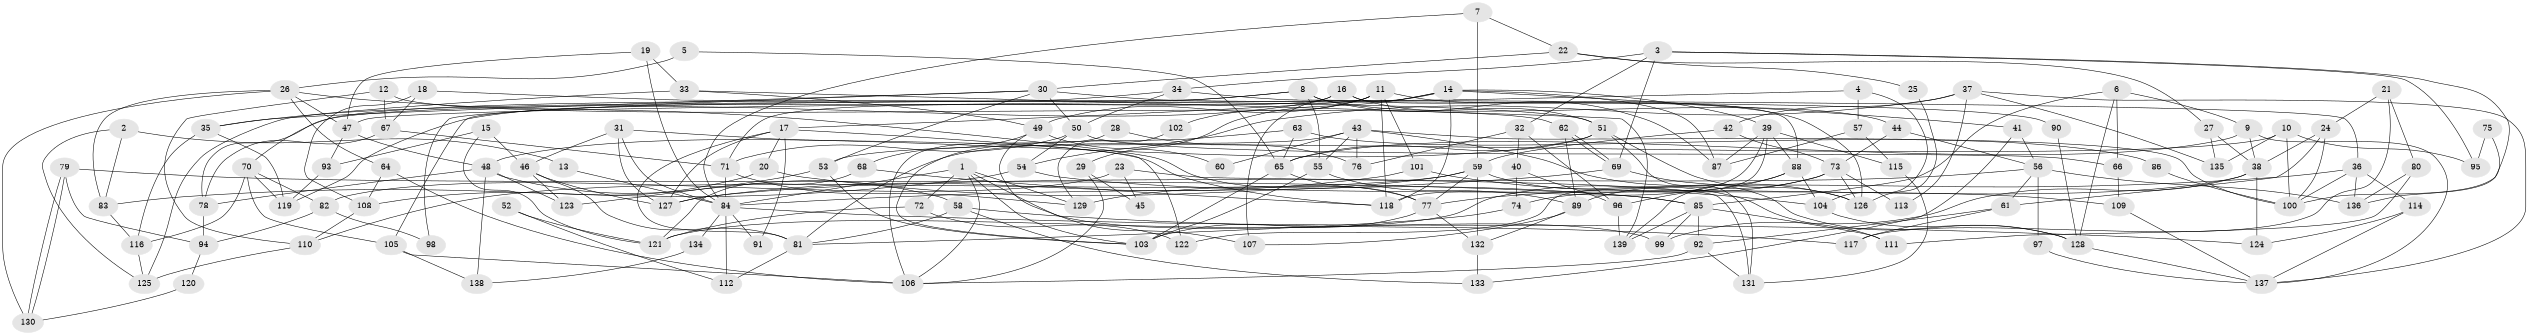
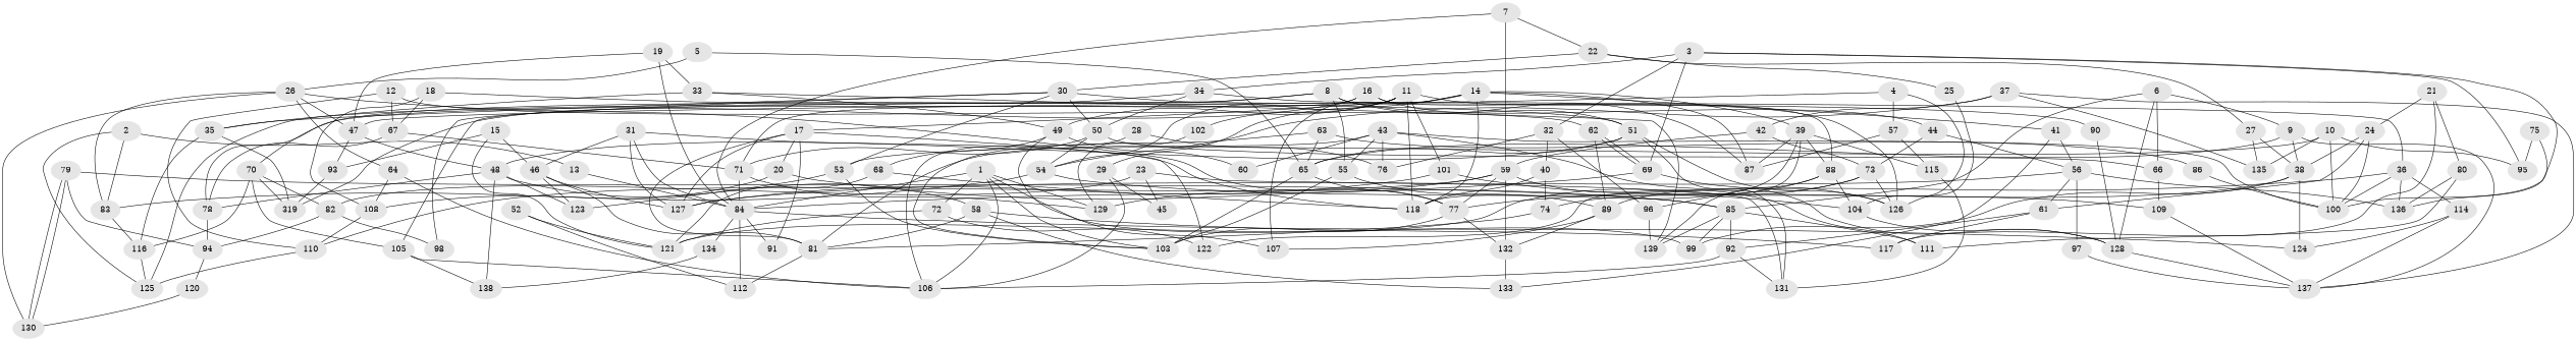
  graph {
    node [color=gray90 style=filled]
    1
    72
    84
    99
    103
    106
    129
    121
    122
    91
    124
    112
    134
    2
    13
    83
    125
    116
    3
    32
    34
    69
    95
    100
    76
    40
    96
    50
    36
    128
    4
    47
    57
    104
    93
    48
    87
    115
    5
    26
    65
    64
    77
    130
    6
    9
    66
    85
    38
    137
    109
    139
    111
    92
    7
    22
    59
    25
    27
    30
    110
    132
    8
    44
    55
    70
    105
    56
    73
    89
-   119
+   119 [label=319]
    82
    138
    74
    10
    53
    135
    123
    11
    17
    49
    54
    101
    102
    118
    126
    20
    81
    127
    107
    60
    68
    12
    62
    67
    78
    71
    58
    117
    133
    14
    29
    39
    41
    45
    88
    94
    15
    46
    16
    51
    131
    108
    18
    19
    33
    35
    21
    24
    80
    61
    136
    90
    98
    23
    28
    31
    114
    37
    42
-   113
    97
    43
    52
    63
    86
    75
    120
    79
    1 -- 72
    1 -- 84
    1 -- 99
    1 -- 103
    1 -- 106
    1 -- 129
    72 -- 121
    72 -- 122
    84 -- 91
    84 -- 124
    84 -- 112
    84 -- 134
    134 -- 138
    2 -- 13
    2 -- 83
    2 -- 125
    13 -- 84
    83 -- 116
    116 -- 125
    3 -- 32
    3 -- 34
    3 -- 69
    3 -- 95
    3 -- 100
    32 -- 76
    32 -- 40
    32 -- 96
    34 -- 125
    34 -- 50
    34 -- 36
    69 -- 84
    69 -- 128
    40 -- 74
-   40 -- 96
+   40 -- 118
    96 -- 139
    50 -- 66
    50 -- 54
    50 -- 71
    36 -- 100
    36 -- 77
    36 -- 136
    36 -- 114
    128 -- 137
    4 -- 47
    4 -- 57
    4 -- 104
    47 -- 93
    47 -- 48
    57 -- 87
    57 -- 115
    104 -- 128
    93 -- 119
    48 -- 138
    48 -- 123
    48 -- 78
    48 -- 58
    115 -- 131
    5 -- 26
    5 -- 65
    26 -- 83
    26 -- 47
    26 -- 64
    26 -- 77
    26 -- 130
    65 -- 103
    65 -- 77
    64 -- 106
    64 -- 108
    77 -- 103
    77 -- 132
    6 -- 128
    6 -- 9
    6 -- 66
    6 -- 85
    9 -- 65
    9 -- 38
    9 -- 137
    66 -- 109
    85 -- 99
    85 -- 139
    85 -- 111
    85 -- 92
    38 -- 99
    38 -- 124
    38 -- 74
    109 -- 137
    92 -- 106
    92 -- 131
    7 -- 84
    7 -- 22
    7 -- 59
    22 -- 25
    22 -- 27
    22 -- 30
    59 -- 129
    59 -- 77
    59 -- 111
    59 -- 110
    59 -- 132
    25 -- 126
    27 -- 38
    27 -- 135
    30 -- 50
    30 -- 53
    30 -- 35
    30 -- 90
    30 -- 98
    110 -- 125
    132 -- 133
    8 -- 87
    8 -- 44
    8 -- 55
    8 -- 70
    8 -- 105
    44 -- 56
    44 -- 73
    55 -- 103
    55 -- 89
    70 -- 116
    70 -- 105
    70 -- 119
    70 -- 82
    105 -- 106
    105 -- 138
    56 -- 127
    56 -- 61
    56 -- 136
    56 -- 97
    73 -- 121
    73 -- 89
    73 -- 126
-   73 -- 113
    89 -- 132
    89 -- 107
    82 -- 94
    82 -- 98
    74 -- 81
    10 -- 95
    10 -- 100
    10 -- 53
    10 -- 135
    53 -- 103
    53 -- 123
    11 -- 17
    11 -- 49
+   11 -- 54
    11 -- 101
    11 -- 102
    11 -- 118
    11 -- 126
    17 -- 122
    17 -- 91
    17 -- 20
    17 -- 81
    17 -- 127
    49 -- 107
    49 -- 60
    49 -- 68
    54 -- 83
    54 -- 109
    101 -- 104
    101 -- 127
    102 -- 129
    20 -- 85
    20 -- 108
    81 -- 112
    68 -- 121
    68 -- 118
    12 -- 110
    12 -- 62
    12 -- 67
    62 -- 69
    62 -- 69
    62 -- 89
    67 -- 78
    67 -- 71
    78 -- 94
    71 -- 84
    71 -- 129
    58 -- 81
    58 -- 117
    58 -- 133
    14 -- 87
    14 -- 118
    14 -- 107
    14 -- 78
    14 -- 29
    14 -- 39
    14 -- 41
    29 -- 106
    29 -- 45
    39 -- 122
    39 -- 87
    39 -- 115
    39 -- 118
    39 -- 88
    41 -- 56
    41 -- 133
    88 -- 96
    88 -- 104
    88 -- 139
    94 -- 120
    15 -- 121
    15 -- 93
    15 -- 46
    46 -- 123
    46 -- 81
    46 -- 127
    16 -- 119
    16 -- 71
    16 -- 88
    16 -- 51
    51 -- 48
    51 -- 65
    51 -- 126
    51 -- 131
    108 -- 110
    18 -- 67
    18 -- 51
    18 -- 108
    19 -- 84
    19 -- 47
    19 -- 33
    33 -- 139
    33 -- 49
    33 -- 35
    35 -- 116
    35 -- 119
    21 -- 117
    21 -- 24
    21 -- 80
    24 -- 100
    24 -- 38
    24 -- 61
    80 -- 111
    80 -- 136
    61 -- 92
    61 -- 117
    90 -- 128
    23 -- 82
    23 -- 45
    23 -- 131
    28 -- 106
    28 -- 76
    31 -- 84
    31 -- 118
    31 -- 127
    31 -- 46
    114 -- 124
    114 -- 137
    37 -- 137
    37 -- 135
    37 -- 54
    37 -- 42
-   37 -- 113
    42 -- 59
    42 -- 73
    97 -- 137
    43 -- 100
    43 -- 76
    43 -- 55
    43 -- 126
    43 -- 81
    43 -- 60
    52 -- 121
    52 -- 112
    63 -- 103
    63 -- 65
    63 -- 86
    86 -- 100
    75 -- 95
    75 -- 136
    120 -- 130
    79 -- 130
    79 -- 130
    79 -- 85
    79 -- 94
  }
